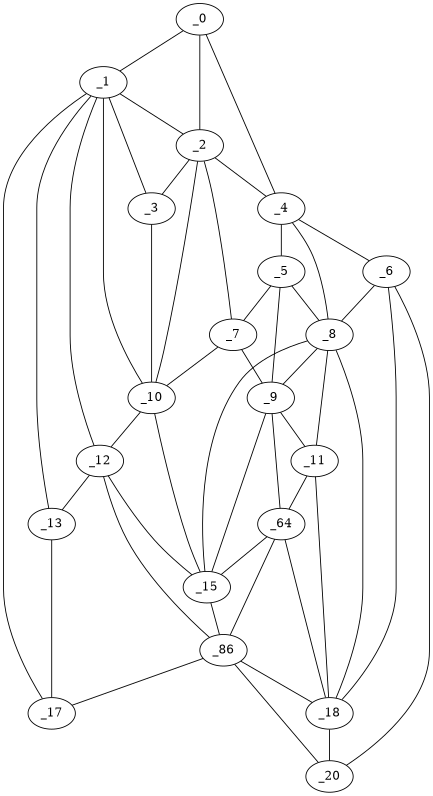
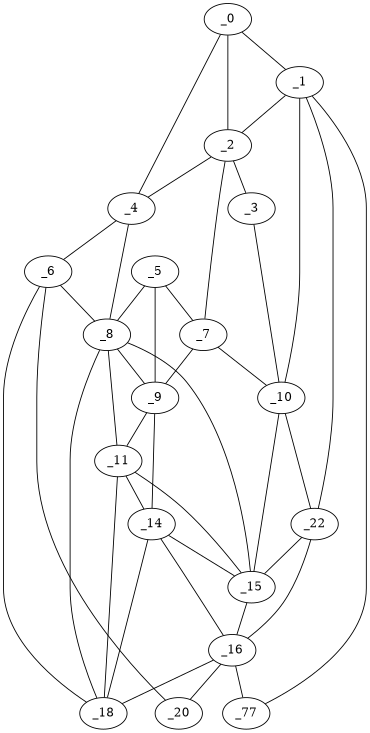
  graph {
    node [x=28 y=96]
    edge [valence=2]
    _0 [x=22 y=8]
    _1 [x=27 y=106]
    _2 [y=83]
    _4 [x=38 y=67]
    _3
    _10 [x=52 y=90]
-   _12 [x=57]
-   _13 [x=59 y=104]
-   _17 [x=83 y=125]
+   _12 [x=57 label=_22]
+   _17 [x=83 y=125 label=_77]
    _7 [x=50 y=82]
    _6 [x=40 y=2]
    _5 [x=39 y=72]
    _8 [x=51 y=70]
    _18 [x=89 y=30]
    _20 [x=106 y=22]
    _15 [x=67 y=82]
-   _16 [x=80 y=89 label=_86]
+   _16 [x=80 y=89]
    _9 [x=52 y=76]
    _11 [x=57 y=73]
-   _14 [x=65 y=76 label=_64]
+   _14 [x=65 y=76]
    _0 -- _1 [valence=1]
    _0 -- _2 [valence=1]
    _0 -- _4
    _1 -- _2
-   _1 -- _3 [valence=1]
    _1 -- _10
    _1 -- _12 [valence=1]
-   _1 -- _13
    _1 -- _17 [valence=1]
    _2 -- _4
    _2 -- _3
-   _2 -- _10
    _2 -- _7 [valence=1]
    _4 -- _6
-   _4 -- _5
    _4 -- _8 [valence=1]
    _3 -- _10
    _10 -- _12
    _10 -- _15
-   _12 -- _13
    _12 -- _15
    _12 -- _16
-   _13 -- _17
    _7 -- _10
    _7 -- _9
    _6 -- _8 [valence=1]
    _6 -- _18
    _6 -- _20 [valence=1]
    _5 -- _7
    _5 -- _8 [valence=1]
    _5 -- _9 [valence=1]
    _8 -- _18
    _8 -- _15
    _8 -- _9
    _8 -- _11 [valence=1]
-   _18 -- _20
    _15 -- _16 [valence=1]
    _16 -- _17 [valence=1]
    _16 -- _18
    _16 -- _20
-   _9 -- _15 [valence=1]
+   _11 -- _15 [valence=1]
    _9 -- _11
    _9 -- _14
    _11 -- _18 [valence=1]
    _11 -- _14
    _14 -- _18 [valence=1]
    _14 -- _15
    _14 -- _16
  }
